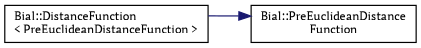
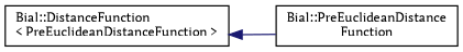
  digraph {
    rankdir=LR
    fontname="PT Serif"
    node [color=black fillcolor=white fontname="PT Serif" fontsize=10 shape=record style=filled]
    n1 [height=0.2 label="Bial::DistanceFunction\l\< PreEuclideanDistanceFunction \>" width=0.4]
    n2 [height=0.2 label="Bial::PreEuclideanDistance\lFunction" width=0.4]
-   n2 -> n1 [color=midnightblue dir=back fontname="PT Serif" fontsize=10 labelfontname=Helvetica labelfontsize=10 style=solid]
+   n1 -> n2 [color=midnightblue dir=back fontname="PT Serif" fontsize=10 labelfontname=Helvetica labelfontsize=10 style=solid]
  }
